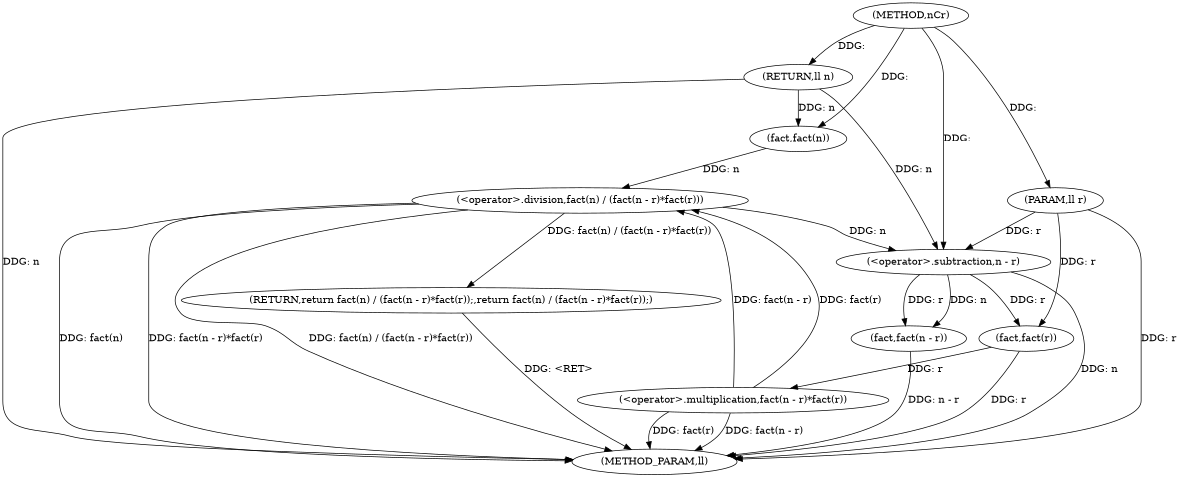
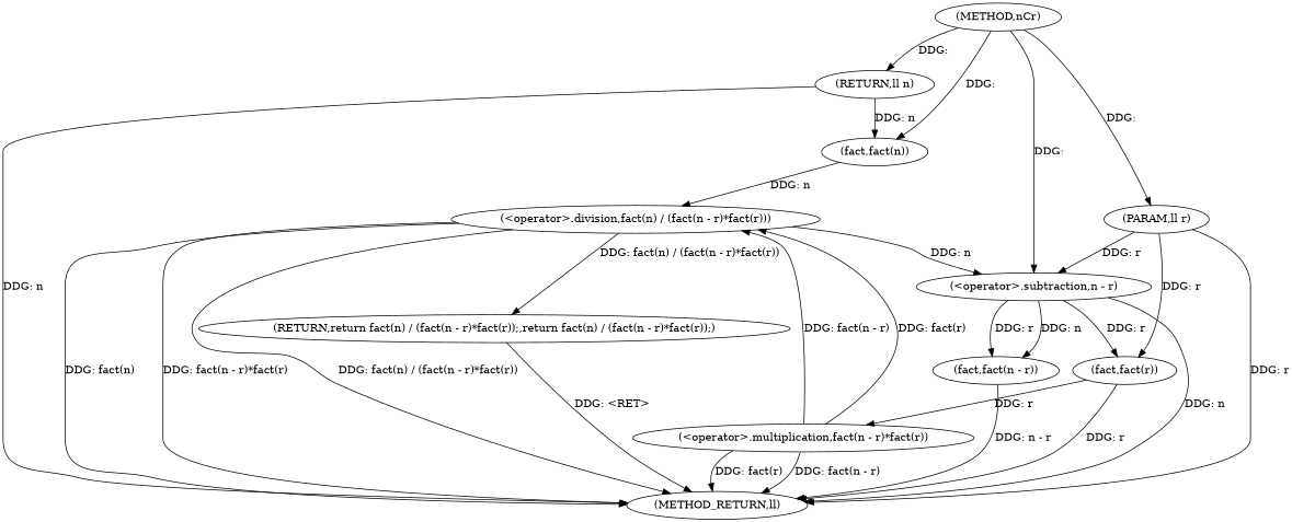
  digraph {
    n1 [label="(METHOD,nCr)"]
    n2 [label="(RETURN,ll n)"]
    n3 [label="(PARAM,ll r)"]
    n4 [label="(fact,fact(n))"]
    n5 [label="(<operator>.subtraction,n - r)"]
-   n6 [label="(METHOD_PARAM,ll)"]
+   n6 [label="(METHOD_RETURN,ll)"]
    n7 [label="(fact,fact(r))"]
    n8 [label="(<operator>.division,fact(n) / (fact(n - r)*fact(r)))"]
    n9 [label="(<operator>.multiplication,fact(n - r)*fact(r))"]
    n10 [label="(fact,fact(n - r))"]
    n11 [label="(RETURN,return fact(n) / (fact(n - r)*fact(r));,return fact(n) / (fact(n - r)*fact(r));)"]
    n1 -> n2 [label="DDG: "]
    n1 -> n3 [label="DDG: "]
    n1 -> n4 [label="DDG: "]
    n1 -> n5 [label="DDG: "]
    n2 -> n4 [label="DDG: n"]
-   n2 -> n5 [label="DDG: n"]
    n2 -> n6 [label="DDG: n"]
    n3 -> n5 [label="DDG: r"]
    n3 -> n6 [label="DDG: r"]
    n3 -> n7 [label="DDG: r"]
    n4 -> n8 [label="DDG: n"]
    n5 -> n6 [label="DDG: n"]
    n5 -> n7 [label="DDG: r"]
    n5 -> n10 [label="DDG: n"]
    n5 -> n10 [label="DDG: r"]
    n7 -> n6 [label="DDG: r"]
    n7 -> n9 [label="DDG: r"]
    n8 -> n5 [label="DDG: n"]
    n8 -> n6 [label="DDG: fact(n)"]
    n8 -> n6 [label="DDG: fact(n - r)*fact(r)"]
    n8 -> n6 [label="DDG: fact(n) / (fact(n - r)*fact(r))"]
    n8 -> n11 [label="DDG: fact(n) / (fact(n - r)*fact(r))"]
    n9 -> n6 [label="DDG: fact(n - r)"]
    n9 -> n6 [label="DDG: fact(r)"]
    n9 -> n8 [label="DDG: fact(n - r)"]
    n9 -> n8 [label="DDG: fact(r)"]
    n10 -> n6 [label="DDG: n - r"]
    n11 -> n6 [label="DDG: <RET>"]
  }
